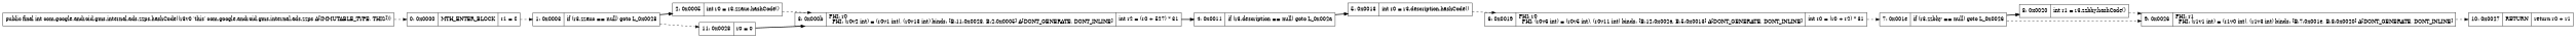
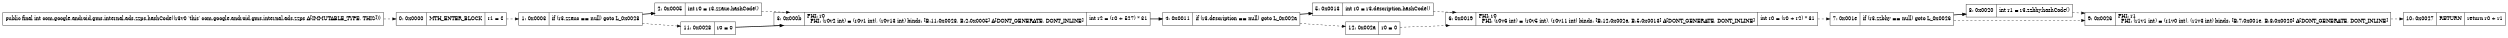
  digraph {
    rankdir=LR
    node [shape=record]
    edge [style=dashed]
    n1 [label="{0\:\ 0x0000|MTH_ENTER_BLOCK\l|r1 = 0\l}"]
    n2 [label="{1\:\ 0x0003|if (r3.zzauc == null) goto L_0x0028\l}"]
    n3 [label="{2\:\ 0x0005|int r0 = r3.zzauc.hashCode()\l}"]
    n4 [label="{11\:\ 0x0028|r0 = 0\l}"]
    n5 [label="{3\:\ 0x000b|PHI: r0 \l  PHI: (r0v2 int) = (r0v1 int), (r0v13 int) binds: [B:11:0x0028, B:2:0x0005] A[DONT_GENERATE, DONT_INLINE]\l|int r2 = (r0 + 527) * 31\l}"]
    n6 [label="{4\:\ 0x0011|if (r3.description == null) goto L_0x002a\l}"]
    n7 [label="{5\:\ 0x0013|int r0 = r3.description.hashCode()\l}"]
+   n8 [label="{12\:\ 0x002a|r0 = 0\l}"]
    n9 [label="{6\:\ 0x0019|PHI: r0 \l  PHI: (r0v6 int) = (r0v5 int), (r0v11 int) binds: [B:12:0x002a, B:5:0x0013] A[DONT_GENERATE, DONT_INLINE]\l|int r0 = (r0 + r2) * 31\l}"]
    n10 [label="{7\:\ 0x001e|if (r3.zzbhy == null) goto L_0x0026\l}"]
    n11 [label="{8\:\ 0x0020|int r1 = r3.zzbhy.hashCode()\l}"]
    n12 [label="{9\:\ 0x0026|PHI: r1 \l  PHI: (r1v1 int) = (r1v0 int), (r1v3 int) binds: [B:7:0x001e, B:8:0x0020] A[DONT_GENERATE, DONT_INLINE]\l}"]
    n13 [label="{10\:\ 0x0027|RETURN\l|return r0 + r1\l}"]
    n14 [label="{public final int com.google.android.gms.internal.ads.zzps.hashCode((r3v0 'this' com.google.android.gms.internal.ads.zzps A[IMMUTABLE_TYPE, THIS])) }"]
    n1 -> n2
    n2 -> n3 [style=bold]
    n2 -> n4
    n3 -> n5
    n4 -> n5 [style=bold]
    n5 -> n6 [style=bold]
    n6 -> n7 [style=bold]
+   n6 -> n8
    n7 -> n9
+   n8 -> n9
    n9 -> n10
    n10 -> n11 [style=bold]
    n10 -> n12
    n11 -> n12
    n12 -> n13
    n14 -> n1
  }
